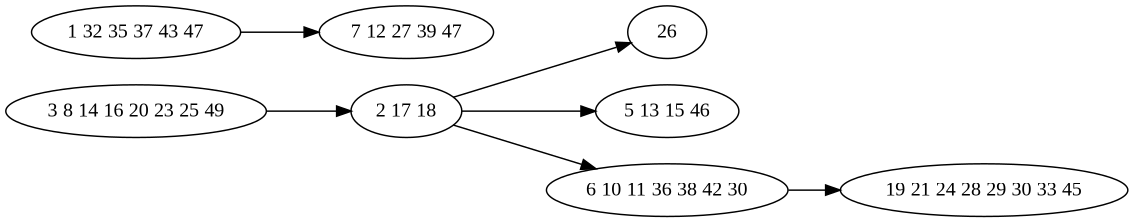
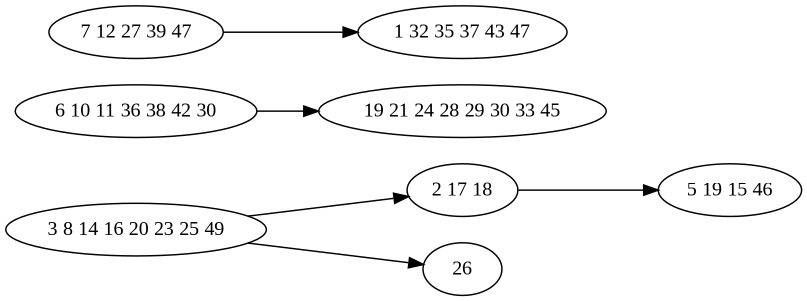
  digraph {
    fontname="Liberation Serif"
    rankdir=LR
    node [fontname="Liberation Serif"]
    edge [fontname="Liberation Serif"]
    n1 [label="2 17 18"]
    n2 [label=26]
-   n3 [label="5 13 15 46"]
+   n3 [label="5 19 15 46"]
    n4 [label="6 10 11 36 38 42 30"]
    n5 [label="3 8 14 16 20 23 25 49"]
    n6 [label="19 21 24 28 29 30 33 45"]
    n7 [label="7 12 27 39 47"]
    n8 [label="1 32 35 37 43 47"]
-   n1 -> n2
+   n5 -> n2
    n1 -> n3
-   n1 -> n4
    n4 -> n6
    n5 -> n1
-   n8 -> n7
+   n7 -> n8
  }
